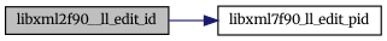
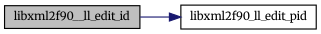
  digraph {
    rankdir=LR
    fontname=Merriweather
    node [color=black fontname=Merriweather fontsize=10 shape=record style=filled]
    n1 [fillcolor=grey75 fontcolor=black height=0.2 label=libxml2f90__ll_edit_id width=0.4]
-   n2 [fillcolor=white height=0.2 label=libxml7f90_ll_edit_pid width=0.4]
+   n2 [fillcolor=white height=0.2 label=libxml2f90_ll_edit_pid width=0.4]
    n1 -> n2 [color=midnightblue fontname=Merriweather fontsize=10 labelfontname=Helvetica labelfontsize=10 style=solid]
  }
